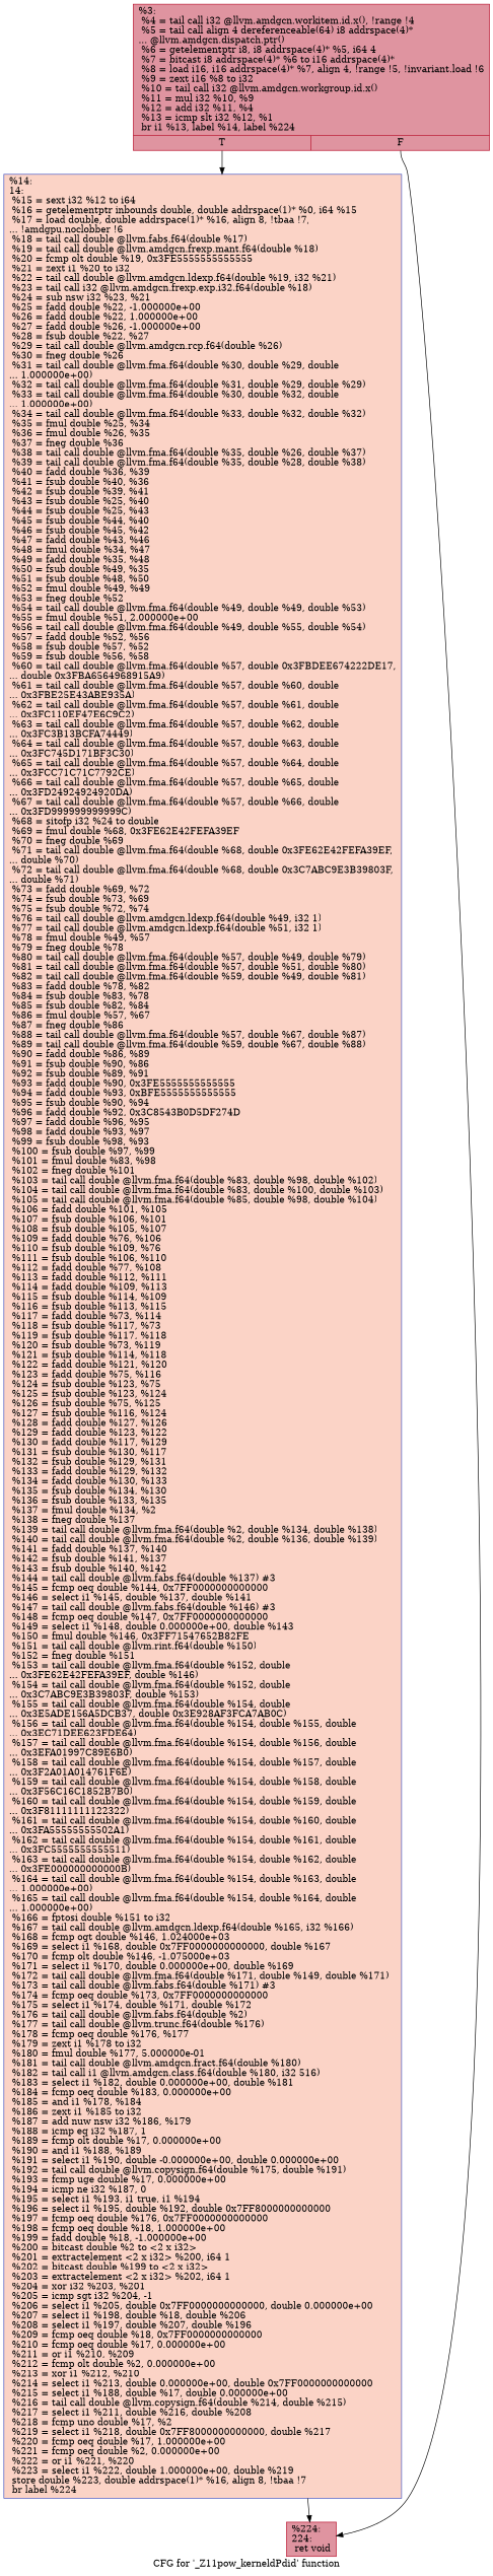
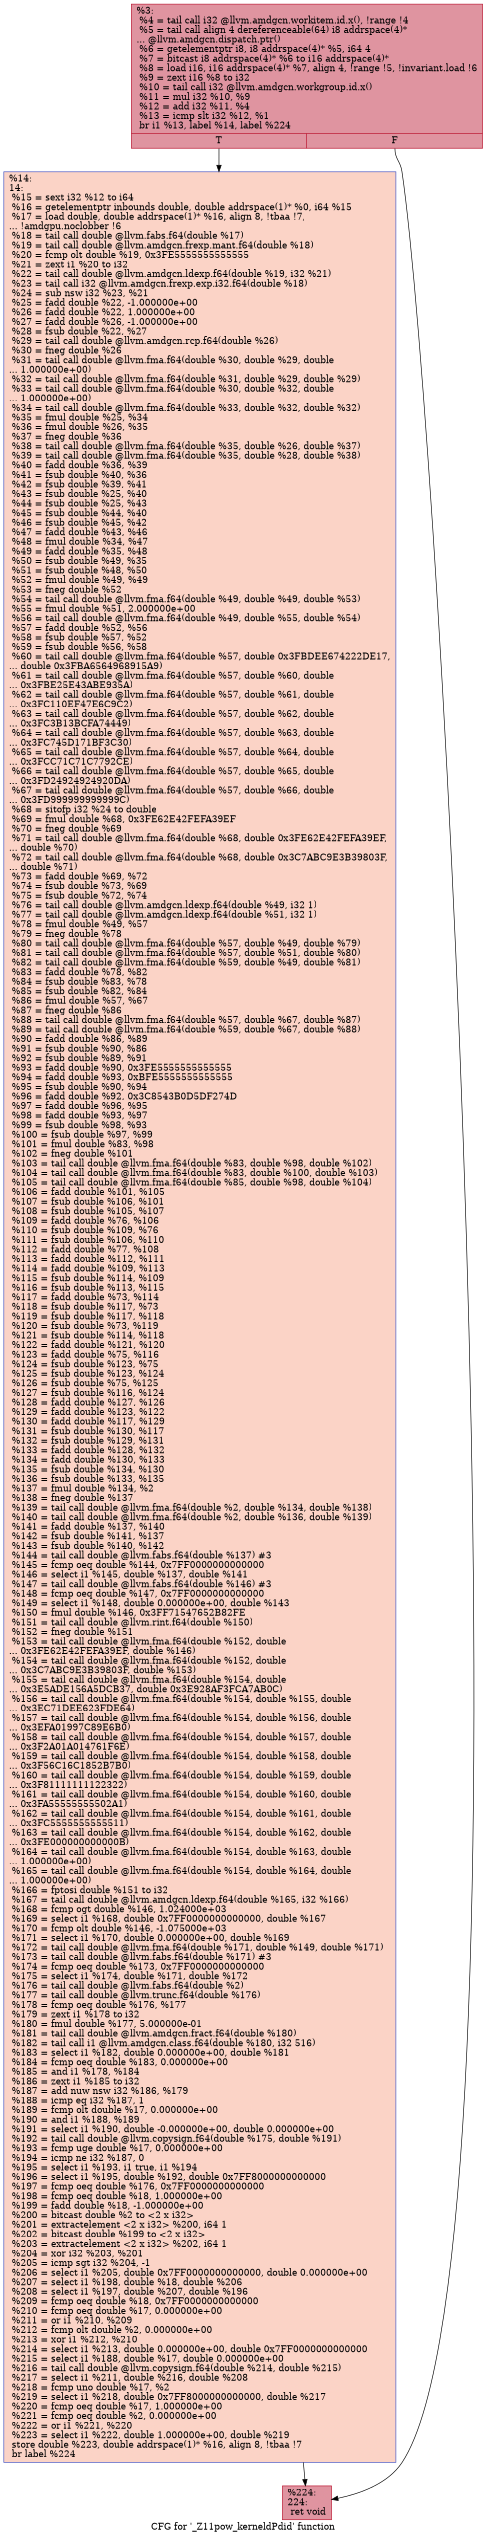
  digraph {
    label="CFG for '_Z11pow_kerneldPdid' function"
    node [color="#b70d28ff" fillcolor="#b70d2870" shape=record style=filled]
    n1 [label="{%3:\l  %4 = tail call i32 @llvm.amdgcn.workitem.id.x(), !range !4\l  %5 = tail call align 4 dereferenceable(64) i8 addrspace(4)*\l... @llvm.amdgcn.dispatch.ptr()\l  %6 = getelementptr i8, i8 addrspace(4)* %5, i64 4\l  %7 = bitcast i8 addrspace(4)* %6 to i16 addrspace(4)*\l  %8 = load i16, i16 addrspace(4)* %7, align 4, !range !5, !invariant.load !6\l  %9 = zext i16 %8 to i32\l  %10 = tail call i32 @llvm.amdgcn.workgroup.id.x()\l  %11 = mul i32 %10, %9\l  %12 = add i32 %11, %4\l  %13 = icmp slt i32 %12, %1\l  br i1 %13, label %14, label %224\l|{<s0>T|<s1>F}}"]
-   n2 [color="#3d50c3ff" fillcolor="#f59c7d70" label="{%14:\l14:                                               \l  %15 = sext i32 %12 to i64\l  %16 = getelementptr inbounds double, double addrspace(1)* %0, i64 %15\l  %17 = load double, double addrspace(1)* %16, align 8, !tbaa !7,\l... !amdgpu.noclobber !6\l  %18 = tail call double @llvm.fabs.f64(double %17)\l  %19 = tail call double @llvm.amdgcn.frexp.mant.f64(double %18)\l  %20 = fcmp olt double %19, 0x3FE5555555555555\l  %21 = zext i1 %20 to i32\l  %22 = tail call double @llvm.amdgcn.ldexp.f64(double %19, i32 %21)\l  %23 = tail call i32 @llvm.amdgcn.frexp.exp.i32.f64(double %18)\l  %24 = sub nsw i32 %23, %21\l  %25 = fadd double %22, -1.000000e+00\l  %26 = fadd double %22, 1.000000e+00\l  %27 = fadd double %26, -1.000000e+00\l  %28 = fsub double %22, %27\l  %29 = tail call double @llvm.amdgcn.rcp.f64(double %26)\l  %30 = fneg double %26\l  %31 = tail call double @llvm.fma.f64(double %30, double %29, double\l... 1.000000e+00)\l  %32 = tail call double @llvm.fma.f64(double %31, double %29, double %29)\l  %33 = tail call double @llvm.fma.f64(double %30, double %32, double\l... 1.000000e+00)\l  %34 = tail call double @llvm.fma.f64(double %33, double %32, double %32)\l  %35 = fmul double %25, %34\l  %36 = fmul double %26, %35\l  %37 = fneg double %36\l  %38 = tail call double @llvm.fma.f64(double %35, double %26, double %37)\l  %39 = tail call double @llvm.fma.f64(double %35, double %28, double %38)\l  %40 = fadd double %36, %39\l  %41 = fsub double %40, %36\l  %42 = fsub double %39, %41\l  %43 = fsub double %25, %40\l  %44 = fsub double %25, %43\l  %45 = fsub double %44, %40\l  %46 = fsub double %45, %42\l  %47 = fadd double %43, %46\l  %48 = fmul double %34, %47\l  %49 = fadd double %35, %48\l  %50 = fsub double %49, %35\l  %51 = fsub double %48, %50\l  %52 = fmul double %49, %49\l  %53 = fneg double %52\l  %54 = tail call double @llvm.fma.f64(double %49, double %49, double %53)\l  %55 = fmul double %51, 2.000000e+00\l  %56 = tail call double @llvm.fma.f64(double %49, double %55, double %54)\l  %57 = fadd double %52, %56\l  %58 = fsub double %57, %52\l  %59 = fsub double %56, %58\l  %60 = tail call double @llvm.fma.f64(double %57, double 0x3FBDEE674222DE17,\l... double 0x3FBA6564968915A9)\l  %61 = tail call double @llvm.fma.f64(double %57, double %60, double\l... 0x3FBE25E43ABE935A)\l  %62 = tail call double @llvm.fma.f64(double %57, double %61, double\l... 0x3FC110EF47E6C9C2)\l  %63 = tail call double @llvm.fma.f64(double %57, double %62, double\l... 0x3FC3B13BCFA74449)\l  %64 = tail call double @llvm.fma.f64(double %57, double %63, double\l... 0x3FC745D171BF3C30)\l  %65 = tail call double @llvm.fma.f64(double %57, double %64, double\l... 0x3FCC71C71C7792CE)\l  %66 = tail call double @llvm.fma.f64(double %57, double %65, double\l... 0x3FD24924924920DA)\l  %67 = tail call double @llvm.fma.f64(double %57, double %66, double\l... 0x3FD999999999999C)\l  %68 = sitofp i32 %24 to double\l  %69 = fmul double %68, 0x3FE62E42FEFA39EF\l  %70 = fneg double %69\l  %71 = tail call double @llvm.fma.f64(double %68, double 0x3FE62E42FEFA39EF,\l... double %70)\l  %72 = tail call double @llvm.fma.f64(double %68, double 0x3C7ABC9E3B39803F,\l... double %71)\l  %73 = fadd double %69, %72\l  %74 = fsub double %73, %69\l  %75 = fsub double %72, %74\l  %76 = tail call double @llvm.amdgcn.ldexp.f64(double %49, i32 1)\l  %77 = tail call double @llvm.amdgcn.ldexp.f64(double %51, i32 1)\l  %78 = fmul double %49, %57\l  %79 = fneg double %78\l  %80 = tail call double @llvm.fma.f64(double %57, double %49, double %79)\l  %81 = tail call double @llvm.fma.f64(double %57, double %51, double %80)\l  %82 = tail call double @llvm.fma.f64(double %59, double %49, double %81)\l  %83 = fadd double %78, %82\l  %84 = fsub double %83, %78\l  %85 = fsub double %82, %84\l  %86 = fmul double %57, %67\l  %87 = fneg double %86\l  %88 = tail call double @llvm.fma.f64(double %57, double %67, double %87)\l  %89 = tail call double @llvm.fma.f64(double %59, double %67, double %88)\l  %90 = fadd double %86, %89\l  %91 = fsub double %90, %86\l  %92 = fsub double %89, %91\l  %93 = fadd double %90, 0x3FE5555555555555\l  %94 = fadd double %93, 0xBFE5555555555555\l  %95 = fsub double %90, %94\l  %96 = fadd double %92, 0x3C8543B0D5DF274D\l  %97 = fadd double %96, %95\l  %98 = fadd double %93, %97\l  %99 = fsub double %98, %93\l  %100 = fsub double %97, %99\l  %101 = fmul double %83, %98\l  %102 = fneg double %101\l  %103 = tail call double @llvm.fma.f64(double %83, double %98, double %102)\l  %104 = tail call double @llvm.fma.f64(double %83, double %100, double %103)\l  %105 = tail call double @llvm.fma.f64(double %85, double %98, double %104)\l  %106 = fadd double %101, %105\l  %107 = fsub double %106, %101\l  %108 = fsub double %105, %107\l  %109 = fadd double %76, %106\l  %110 = fsub double %109, %76\l  %111 = fsub double %106, %110\l  %112 = fadd double %77, %108\l  %113 = fadd double %112, %111\l  %114 = fadd double %109, %113\l  %115 = fsub double %114, %109\l  %116 = fsub double %113, %115\l  %117 = fadd double %73, %114\l  %118 = fsub double %117, %73\l  %119 = fsub double %117, %118\l  %120 = fsub double %73, %119\l  %121 = fsub double %114, %118\l  %122 = fadd double %121, %120\l  %123 = fadd double %75, %116\l  %124 = fsub double %123, %75\l  %125 = fsub double %123, %124\l  %126 = fsub double %75, %125\l  %127 = fsub double %116, %124\l  %128 = fadd double %127, %126\l  %129 = fadd double %123, %122\l  %130 = fadd double %117, %129\l  %131 = fsub double %130, %117\l  %132 = fsub double %129, %131\l  %133 = fadd double %129, %132\l  %134 = fadd double %130, %133\l  %135 = fsub double %134, %130\l  %136 = fsub double %133, %135\l  %137 = fmul double %134, %2\l  %138 = fneg double %137\l  %139 = tail call double @llvm.fma.f64(double %2, double %134, double %138)\l  %140 = tail call double @llvm.fma.f64(double %2, double %136, double %139)\l  %141 = fadd double %137, %140\l  %142 = fsub double %141, %137\l  %143 = fsub double %140, %142\l  %144 = tail call double @llvm.fabs.f64(double %137) #3\l  %145 = fcmp oeq double %144, 0x7FF0000000000000\l  %146 = select i1 %145, double %137, double %141\l  %147 = tail call double @llvm.fabs.f64(double %146) #3\l  %148 = fcmp oeq double %147, 0x7FF0000000000000\l  %149 = select i1 %148, double 0.000000e+00, double %143\l  %150 = fmul double %146, 0x3FF71547652B82FE\l  %151 = tail call double @llvm.rint.f64(double %150)\l  %152 = fneg double %151\l  %153 = tail call double @llvm.fma.f64(double %152, double\l... 0x3FE62E42FEFA39EF, double %146)\l  %154 = tail call double @llvm.fma.f64(double %152, double\l... 0x3C7ABC9E3B39803F, double %153)\l  %155 = tail call double @llvm.fma.f64(double %154, double\l... 0x3E5ADE156A5DCB37, double 0x3E928AF3FCA7AB0C)\l  %156 = tail call double @llvm.fma.f64(double %154, double %155, double\l... 0x3EC71DEE623FDE64)\l  %157 = tail call double @llvm.fma.f64(double %154, double %156, double\l... 0x3EFA01997C89E6B0)\l  %158 = tail call double @llvm.fma.f64(double %154, double %157, double\l... 0x3F2A01A014761F6E)\l  %159 = tail call double @llvm.fma.f64(double %154, double %158, double\l... 0x3F56C16C1852B7B0)\l  %160 = tail call double @llvm.fma.f64(double %154, double %159, double\l... 0x3F81111111122322)\l  %161 = tail call double @llvm.fma.f64(double %154, double %160, double\l... 0x3FA55555555502A1)\l  %162 = tail call double @llvm.fma.f64(double %154, double %161, double\l... 0x3FC5555555555511)\l  %163 = tail call double @llvm.fma.f64(double %154, double %162, double\l... 0x3FE000000000000B)\l  %164 = tail call double @llvm.fma.f64(double %154, double %163, double\l... 1.000000e+00)\l  %165 = tail call double @llvm.fma.f64(double %154, double %164, double\l... 1.000000e+00)\l  %166 = fptosi double %151 to i32\l  %167 = tail call double @llvm.amdgcn.ldexp.f64(double %165, i32 %166)\l  %168 = fcmp ogt double %146, 1.024000e+03\l  %169 = select i1 %168, double 0x7FF0000000000000, double %167\l  %170 = fcmp olt double %146, -1.075000e+03\l  %171 = select i1 %170, double 0.000000e+00, double %169\l  %172 = tail call double @llvm.fma.f64(double %171, double %149, double %171)\l  %173 = tail call double @llvm.fabs.f64(double %171) #3\l  %174 = fcmp oeq double %173, 0x7FF0000000000000\l  %175 = select i1 %174, double %171, double %172\l  %176 = tail call double @llvm.fabs.f64(double %2)\l  %177 = tail call double @llvm.trunc.f64(double %176)\l  %178 = fcmp oeq double %176, %177\l  %179 = zext i1 %178 to i32\l  %180 = fmul double %177, 5.000000e-01\l  %181 = tail call double @llvm.amdgcn.fract.f64(double %180)\l  %182 = tail call i1 @llvm.amdgcn.class.f64(double %180, i32 516)\l  %183 = select i1 %182, double 0.000000e+00, double %181\l  %184 = fcmp oeq double %183, 0.000000e+00\l  %185 = and i1 %178, %184\l  %186 = zext i1 %185 to i32\l  %187 = add nuw nsw i32 %186, %179\l  %188 = icmp eq i32 %187, 1\l  %189 = fcmp olt double %17, 0.000000e+00\l  %190 = and i1 %188, %189\l  %191 = select i1 %190, double -0.000000e+00, double 0.000000e+00\l  %192 = tail call double @llvm.copysign.f64(double %175, double %191)\l  %193 = fcmp uge double %17, 0.000000e+00\l  %194 = icmp ne i32 %187, 0\l  %195 = select i1 %193, i1 true, i1 %194\l  %196 = select i1 %195, double %192, double 0x7FF8000000000000\l  %197 = fcmp oeq double %176, 0x7FF0000000000000\l  %198 = fcmp oeq double %18, 1.000000e+00\l  %199 = fadd double %18, -1.000000e+00\l  %200 = bitcast double %2 to \<2 x i32\>\l  %201 = extractelement \<2 x i32\> %200, i64 1\l  %202 = bitcast double %199 to \<2 x i32\>\l  %203 = extractelement \<2 x i32\> %202, i64 1\l  %204 = xor i32 %203, %201\l  %205 = icmp sgt i32 %204, -1\l  %206 = select i1 %205, double 0x7FF0000000000000, double 0.000000e+00\l  %207 = select i1 %198, double %18, double %206\l  %208 = select i1 %197, double %207, double %196\l  %209 = fcmp oeq double %18, 0x7FF0000000000000\l  %210 = fcmp oeq double %17, 0.000000e+00\l  %211 = or i1 %210, %209\l  %212 = fcmp olt double %2, 0.000000e+00\l  %213 = xor i1 %212, %210\l  %214 = select i1 %213, double 0.000000e+00, double 0x7FF0000000000000\l  %215 = select i1 %188, double %17, double 0.000000e+00\l  %216 = tail call double @llvm.copysign.f64(double %214, double %215)\l  %217 = select i1 %211, double %216, double %208\l  %218 = fcmp uno double %17, %2\l  %219 = select i1 %218, double 0x7FF8000000000000, double %217\l  %220 = fcmp oeq double %17, 1.000000e+00\l  %221 = fcmp oeq double %2, 0.000000e+00\l  %222 = or i1 %221, %220\l  %223 = select i1 %222, double 1.000000e+00, double %219\l  store double %223, double addrspace(1)* %16, align 8, !tbaa !7\l  br label %224\l}"]
+   n2 [color="#3d50c3ff" fillcolor="#f59c7d70" label="{%14:\l14:                                               \l  %15 = sext i32 %12 to i64\l  %16 = getelementptr inbounds double, double addrspace(1)* %0, i64 %15\l  %17 = load double, double addrspace(1)* %16, align 8, !tbaa !7,\l... !amdgpu.noclobber !6\l  %18 = tail call double @llvm.fabs.f64(double %17)\l  %19 = tail call double @llvm.amdgcn.frexp.mant.f64(double %18)\l  %20 = fcmp olt double %19, 0x3FE5555555555555\l  %21 = zext i1 %20 to i32\l  %22 = tail call double @llvm.amdgcn.ldexp.f64(double %19, i32 %21)\l  %23 = tail call i32 @llvm.amdgcn.frexp.exp.i32.f64(double %18)\l  %24 = sub nsw i32 %23, %21\l  %25 = fadd double %22, -1.000000e+00\l  %26 = fadd double %22, 1.000000e+00\l  %27 = fadd double %26, -1.000000e+00\l  %28 = fsub double %22, %27\l  %29 = tail call double @llvm.amdgcn.rcp.f64(double %26)\l  %30 = fneg double %26\l  %31 = tail call double @llvm.fma.f64(double %30, double %29, double\l... 1.000000e+00)\l  %32 = tail call double @llvm.fma.f64(double %31, double %29, double %29)\l  %33 = tail call double @llvm.fma.f64(double %30, double %32, double\l... 1.000000e+00)\l  %34 = tail call double @llvm.fma.f64(double %33, double %32, double %32)\l  %35 = fmul double %25, %34\l  %36 = fmul double %26, %35\l  %37 = fneg double %36\l  %38 = tail call double @llvm.fma.f64(double %35, double %26, double %37)\l  %39 = tail call double @llvm.fma.f64(double %35, double %28, double %38)\l  %40 = fadd double %36, %39\l  %41 = fsub double %40, %36\l  %42 = fsub double %39, %41\l  %43 = fsub double %25, %40\l  %44 = fsub double %25, %43\l  %45 = fsub double %44, %40\l  %46 = fsub double %45, %42\l  %47 = fadd double %43, %46\l  %48 = fmul double %34, %47\l  %49 = fadd double %35, %48\l  %50 = fsub double %49, %35\l  %51 = fsub double %48, %50\l  %52 = fmul double %49, %49\l  %53 = fneg double %52\l  %54 = tail call double @llvm.fma.f64(double %49, double %49, double %53)\l  %55 = fmul double %51, 2.000000e+00\l  %56 = tail call double @llvm.fma.f64(double %49, double %55, double %54)\l  %57 = fadd double %52, %56\l  %58 = fsub double %57, %52\l  %59 = fsub double %56, %58\l  %60 = tail call double @llvm.fma.f64(double %57, double 0x3FBDEE674222DE17,\l... double 0x3FBA6564968915A9)\l  %61 = tail call double @llvm.fma.f64(double %57, double %60, double\l... 0x3FBE25E43ABE935A)\l  %62 = tail call double @llvm.fma.f64(double %57, double %61, double\l... 0x3FC110EF47E6C9C2)\l  %63 = tail call double @llvm.fma.f64(double %57, double %62, double\l... 0x3FC3B13BCFA74449)\l  %64 = tail call double @llvm.fma.f64(double %57, double %63, double\l... 0x3FC745D171BF3C30)\l  %65 = tail call double @llvm.fma.f64(double %57, double %64, double\l... 0x3FCC71C71C7792CE)\l  %66 = tail call double @llvm.fma.f64(double %57, double %65, double\l... 0x3FD24924924920DA)\l  %67 = tail call double @llvm.fma.f64(double %57, double %66, double\l... 0x3FD999999999999C)\l  %68 = sitofp i32 %24 to double\l  %69 = fmul double %68, 0x3FE62E42FEFA39EF\l  %70 = fneg double %69\l  %71 = tail call double @llvm.fma.f64(double %68, double 0x3FE62E42FEFA39EF,\l... double %70)\l  %72 = tail call double @llvm.fma.f64(double %68, double 0x3C7ABC9E3B39803F,\l... double %71)\l  %73 = fadd double %69, %72\l  %74 = fsub double %73, %69\l  %75 = fsub double %72, %74\l  %76 = tail call double @llvm.amdgcn.ldexp.f64(double %49, i32 1)\l  %77 = tail call double @llvm.amdgcn.ldexp.f64(double %51, i32 1)\l  %78 = fmul double %49, %57\l  %79 = fneg double %78\l  %80 = tail call double @llvm.fma.f64(double %57, double %49, double %79)\l  %81 = tail call double @llvm.fma.f64(double %57, double %51, double %80)\l  %82 = tail call double @llvm.fma.f64(double %59, double %49, double %81)\l  %83 = fadd double %78, %82\l  %84 = fsub double %83, %78\l  %85 = fsub double %82, %84\l  %86 = fmul double %57, %67\l  %87 = fneg double %86\l  %88 = tail call double @llvm.fma.f64(double %57, double %67, double %87)\l  %89 = tail call double @llvm.fma.f64(double %59, double %67, double %88)\l  %90 = fadd double %86, %89\l  %91 = fsub double %90, %86\l  %92 = fsub double %89, %91\l  %93 = fadd double %90, 0x3FE5555555555555\l  %94 = fadd double %93, 0xBFE5555555555555\l  %95 = fsub double %90, %94\l  %96 = fadd double %92, 0x3C8543B0D5DF274D\l  %97 = fadd double %96, %95\l  %98 = fadd double %93, %97\l  %99 = fsub double %98, %93\l  %100 = fsub double %97, %99\l  %101 = fmul double %83, %98\l  %102 = fneg double %101\l  %103 = tail call double @llvm.fma.f64(double %83, double %98, double %102)\l  %104 = tail call double @llvm.fma.f64(double %83, double %100, double %103)\l  %105 = tail call double @llvm.fma.f64(double %85, double %98, double %104)\l  %106 = fadd double %101, %105\l  %107 = fsub double %106, %101\l  %108 = fsub double %105, %107\l  %109 = fadd double %76, %106\l  %110 = fsub double %109, %76\l  %111 = fsub double %106, %110\l  %112 = fadd double %77, %108\l  %113 = fadd double %112, %111\l  %114 = fadd double %109, %113\l  %115 = fsub double %114, %109\l  %116 = fsub double %113, %115\l  %117 = fadd double %73, %114\l  %118 = fsub double %117, %73\l  %119 = fsub double %117, %118\l  %120 = fsub double %73, %119\l  %121 = fsub double %114, %118\l  %122 = fadd double %121, %120\l  %123 = fadd double %75, %116\l  %124 = fsub double %123, %75\l  %125 = fsub double %123, %124\l  %126 = fsub double %75, %125\l  %127 = fsub double %116, %124\l  %128 = fadd double %127, %126\l  %129 = fadd double %123, %122\l  %130 = fadd double %117, %129\l  %131 = fsub double %130, %117\l  %132 = fsub double %129, %131\l  %133 = fadd double %128, %132\l  %134 = fadd double %130, %133\l  %135 = fsub double %134, %130\l  %136 = fsub double %133, %135\l  %137 = fmul double %134, %2\l  %138 = fneg double %137\l  %139 = tail call double @llvm.fma.f64(double %2, double %134, double %138)\l  %140 = tail call double @llvm.fma.f64(double %2, double %136, double %139)\l  %141 = fadd double %137, %140\l  %142 = fsub double %141, %137\l  %143 = fsub double %140, %142\l  %144 = tail call double @llvm.fabs.f64(double %137) #3\l  %145 = fcmp oeq double %144, 0x7FF0000000000000\l  %146 = select i1 %145, double %137, double %141\l  %147 = tail call double @llvm.fabs.f64(double %146) #3\l  %148 = fcmp oeq double %147, 0x7FF0000000000000\l  %149 = select i1 %148, double 0.000000e+00, double %143\l  %150 = fmul double %146, 0x3FF71547652B82FE\l  %151 = tail call double @llvm.rint.f64(double %150)\l  %152 = fneg double %151\l  %153 = tail call double @llvm.fma.f64(double %152, double\l... 0x3FE62E42FEFA39EF, double %146)\l  %154 = tail call double @llvm.fma.f64(double %152, double\l... 0x3C7ABC9E3B39803F, double %153)\l  %155 = tail call double @llvm.fma.f64(double %154, double\l... 0x3E5ADE156A5DCB37, double 0x3E928AF3FCA7AB0C)\l  %156 = tail call double @llvm.fma.f64(double %154, double %155, double\l... 0x3EC71DEE623FDE64)\l  %157 = tail call double @llvm.fma.f64(double %154, double %156, double\l... 0x3EFA01997C89E6B0)\l  %158 = tail call double @llvm.fma.f64(double %154, double %157, double\l... 0x3F2A01A014761F6E)\l  %159 = tail call double @llvm.fma.f64(double %154, double %158, double\l... 0x3F56C16C1852B7B0)\l  %160 = tail call double @llvm.fma.f64(double %154, double %159, double\l... 0x3F81111111122322)\l  %161 = tail call double @llvm.fma.f64(double %154, double %160, double\l... 0x3FA55555555502A1)\l  %162 = tail call double @llvm.fma.f64(double %154, double %161, double\l... 0x3FC5555555555511)\l  %163 = tail call double @llvm.fma.f64(double %154, double %162, double\l... 0x3FE000000000000B)\l  %164 = tail call double @llvm.fma.f64(double %154, double %163, double\l... 1.000000e+00)\l  %165 = tail call double @llvm.fma.f64(double %154, double %164, double\l... 1.000000e+00)\l  %166 = fptosi double %151 to i32\l  %167 = tail call double @llvm.amdgcn.ldexp.f64(double %165, i32 %166)\l  %168 = fcmp ogt double %146, 1.024000e+03\l  %169 = select i1 %168, double 0x7FF0000000000000, double %167\l  %170 = fcmp olt double %146, -1.075000e+03\l  %171 = select i1 %170, double 0.000000e+00, double %169\l  %172 = tail call double @llvm.fma.f64(double %171, double %149, double %171)\l  %173 = tail call double @llvm.fabs.f64(double %171) #3\l  %174 = fcmp oeq double %173, 0x7FF0000000000000\l  %175 = select i1 %174, double %171, double %172\l  %176 = tail call double @llvm.fabs.f64(double %2)\l  %177 = tail call double @llvm.trunc.f64(double %176)\l  %178 = fcmp oeq double %176, %177\l  %179 = zext i1 %178 to i32\l  %180 = fmul double %177, 5.000000e-01\l  %181 = tail call double @llvm.amdgcn.fract.f64(double %180)\l  %182 = tail call i1 @llvm.amdgcn.class.f64(double %180, i32 516)\l  %183 = select i1 %182, double 0.000000e+00, double %181\l  %184 = fcmp oeq double %183, 0.000000e+00\l  %185 = and i1 %178, %184\l  %186 = zext i1 %185 to i32\l  %187 = add nuw nsw i32 %186, %179\l  %188 = icmp eq i32 %187, 1\l  %189 = fcmp olt double %17, 0.000000e+00\l  %190 = and i1 %188, %189\l  %191 = select i1 %190, double -0.000000e+00, double 0.000000e+00\l  %192 = tail call double @llvm.copysign.f64(double %175, double %191)\l  %193 = fcmp uge double %17, 0.000000e+00\l  %194 = icmp ne i32 %187, 0\l  %195 = select i1 %193, i1 true, i1 %194\l  %196 = select i1 %195, double %192, double 0x7FF8000000000000\l  %197 = fcmp oeq double %176, 0x7FF0000000000000\l  %198 = fcmp oeq double %18, 1.000000e+00\l  %199 = fadd double %18, -1.000000e+00\l  %200 = bitcast double %2 to \<2 x i32\>\l  %201 = extractelement \<2 x i32\> %200, i64 1\l  %202 = bitcast double %199 to \<2 x i32\>\l  %203 = extractelement \<2 x i32\> %202, i64 1\l  %204 = xor i32 %203, %201\l  %205 = icmp sgt i32 %204, -1\l  %206 = select i1 %205, double 0x7FF0000000000000, double 0.000000e+00\l  %207 = select i1 %198, double %18, double %206\l  %208 = select i1 %197, double %207, double %196\l  %209 = fcmp oeq double %18, 0x7FF0000000000000\l  %210 = fcmp oeq double %17, 0.000000e+00\l  %211 = or i1 %210, %209\l  %212 = fcmp olt double %2, 0.000000e+00\l  %213 = xor i1 %212, %210\l  %214 = select i1 %213, double 0.000000e+00, double 0x7FF0000000000000\l  %215 = select i1 %188, double %17, double 0.000000e+00\l  %216 = tail call double @llvm.copysign.f64(double %214, double %215)\l  %217 = select i1 %211, double %216, double %208\l  %218 = fcmp uno double %17, %2\l  %219 = select i1 %218, double 0x7FF8000000000000, double %217\l  %220 = fcmp oeq double %17, 1.000000e+00\l  %221 = fcmp oeq double %2, 0.000000e+00\l  %222 = or i1 %221, %220\l  %223 = select i1 %222, double 1.000000e+00, double %219\l  store double %223, double addrspace(1)* %16, align 8, !tbaa !7\l  br label %224\l}"]
    n3 [label="{%224:\l224:                                              \l  ret void\l}"]
    n1 -> n2 [tailport=s0]
    n1 -> n3 [tailport=s1]
    n2 -> n3
  }
